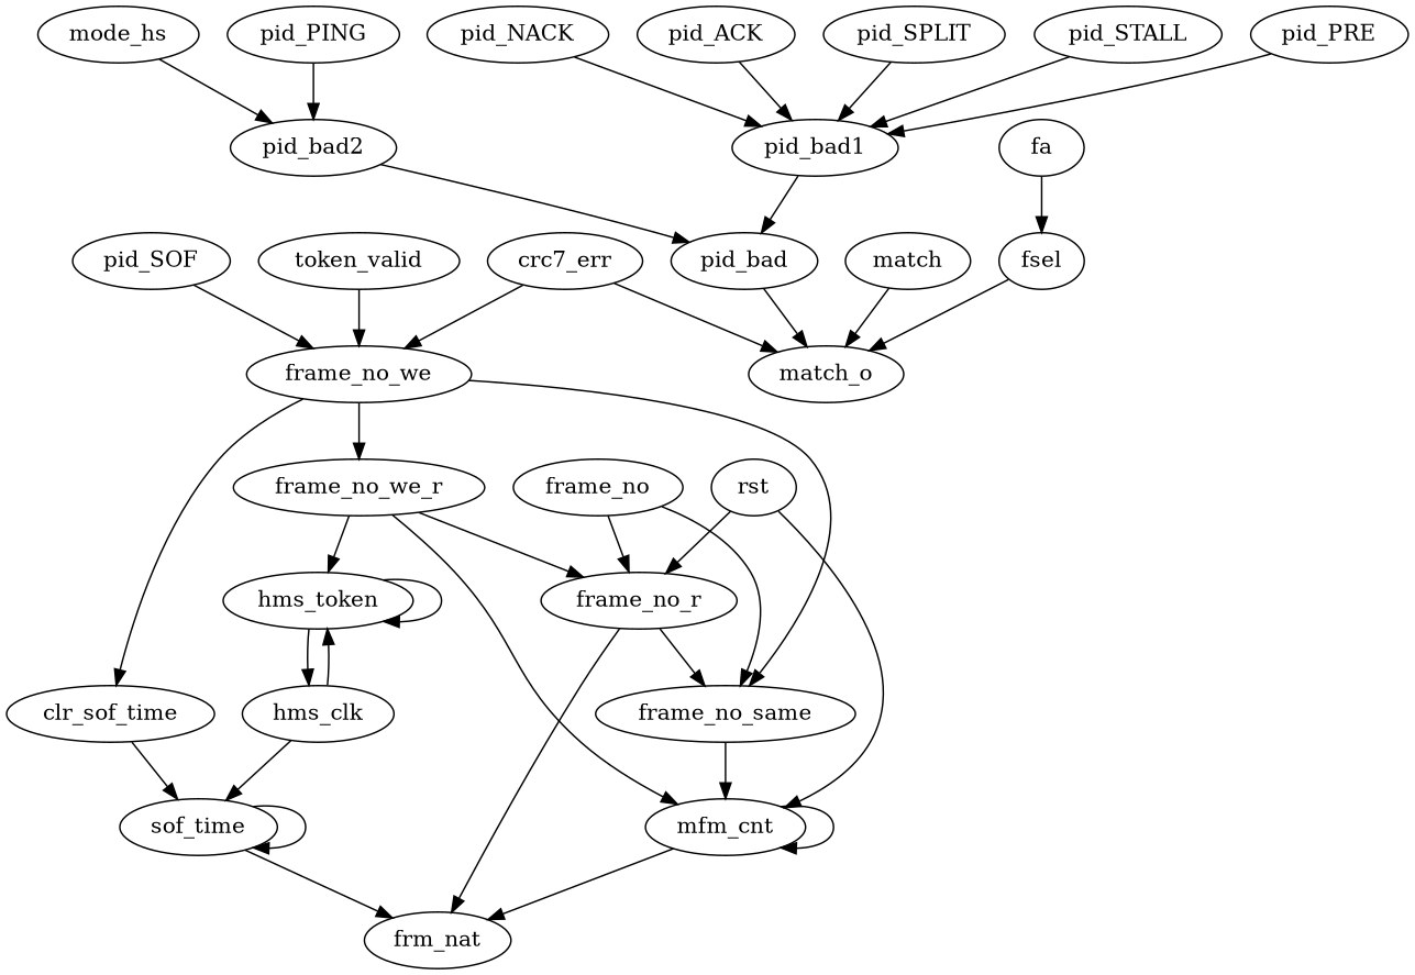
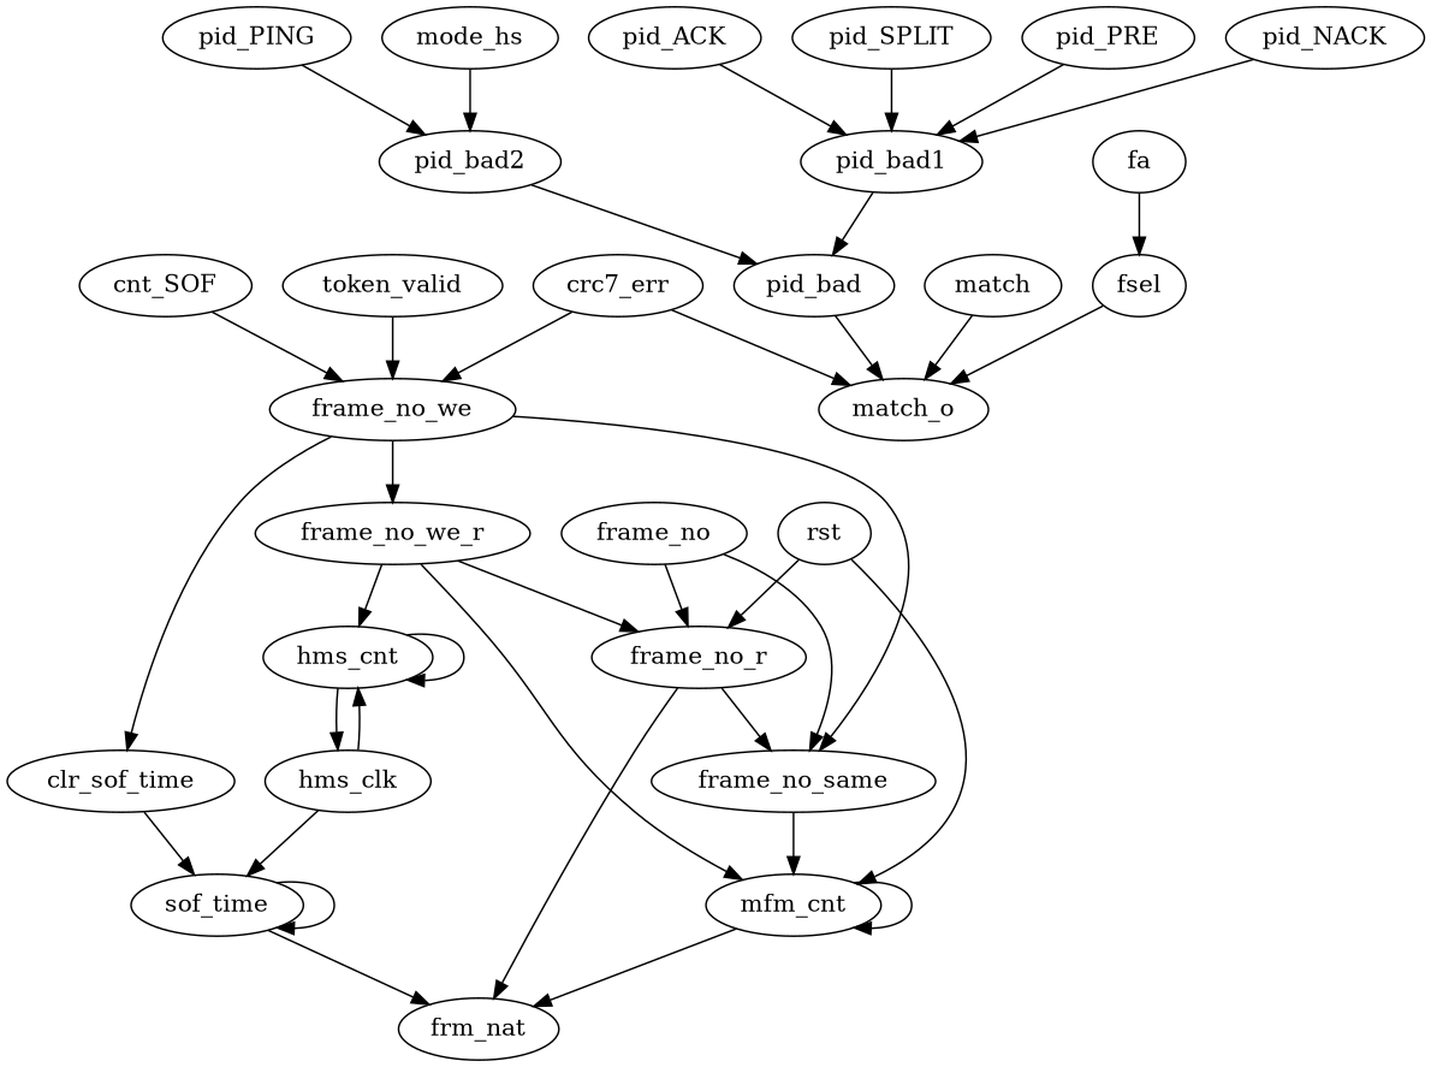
  digraph {
    edge [weight=1.0]
-   pid_SOF
+   pid_SOF [label=cnt_SOF]
    frame_no_we
    frame_no_we_r
    frame_no_same
    clr_sof_time
    mfm_cnt
    frame_no_r
-   hms_cnt [label=hms_token]
+   hms_cnt
    sof_time
    n10 [label=crc7_err]
    match_o
    pid_PING
    pid_bad2
    pid_bad
    frm_nat
    hms_clk
-   pid_STALL
    pid_bad1
    match
    pid_PRE
    pid_NACK
    mode_hs
    fa
    fsel
    rst
    frame_no
    pid_ACK
    token_valid
    pid_SPLIT
    pid_SOF -> frame_no_we
    frame_no_we -> frame_no_we_r
    frame_no_we -> frame_no_same
    frame_no_we -> clr_sof_time
    frame_no_we_r -> mfm_cnt [weight=2.0]
    frame_no_we_r -> frame_no_r
    frame_no_we_r -> hms_cnt [weight=2.0]
    frame_no_same -> mfm_cnt [weight=3.0]
    clr_sof_time -> sof_time [weight=2.0]
    mfm_cnt -> mfm_cnt
    mfm_cnt -> frm_nat
    frame_no_r -> frame_no_same
    frame_no_r -> frm_nat
    hms_cnt -> hms_cnt
    hms_cnt -> hms_clk
    sof_time -> sof_time
    sof_time -> frm_nat
    n10 -> frame_no_we
    n10 -> match_o
    pid_PING -> pid_bad2
    pid_bad2 -> pid_bad
    pid_bad -> match_o
    hms_clk -> hms_cnt [weight=2.0]
    hms_clk -> sof_time
-   pid_STALL -> pid_bad1
    pid_bad1 -> pid_bad
    match -> match_o
    pid_PRE -> pid_bad1
    pid_NACK -> pid_bad1
    mode_hs -> pid_bad2
    fa -> fsel
    fsel -> match_o
    rst -> mfm_cnt [weight=3.0]
    rst -> frame_no_r [weight=2.0]
    frame_no -> frame_no_same
    frame_no -> frame_no_r
    pid_ACK -> pid_bad1
    token_valid -> frame_no_we
    pid_SPLIT -> pid_bad1
  }
